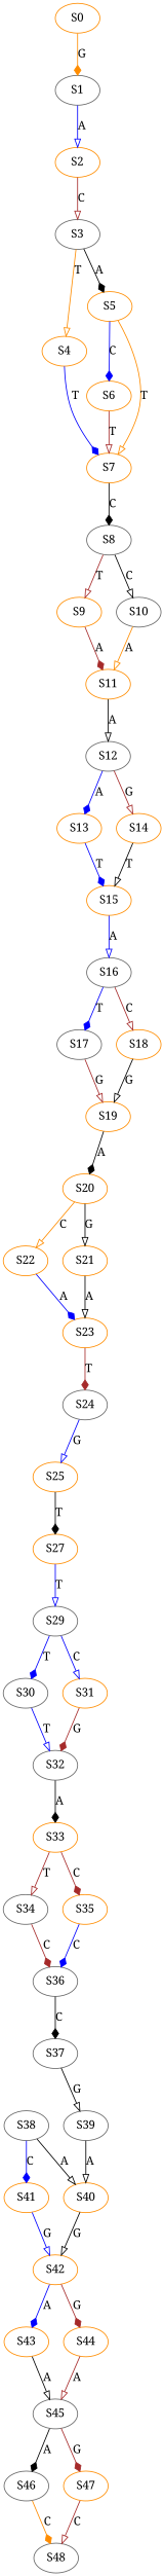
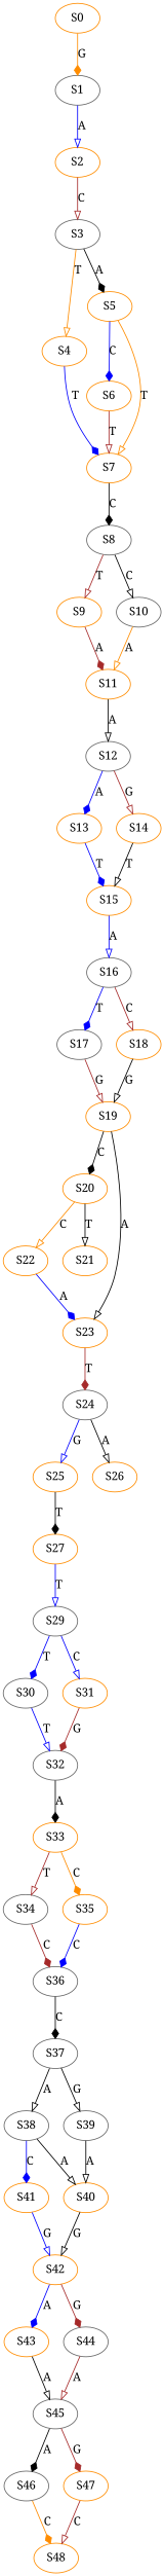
  strict digraph {
    fontname="Noto Serif"
    node [color=darkorange fontname="Noto Serif"]
    edge [arrowhead=onormal color=black fontname="Noto Serif"]
    S1 [color=gray40]
    S0
    S2
    S3 [color=gray40]
    S4
    S5
    S7
    S6
    S8 [color=gray40]
    S9
    S10 [color=gray40]
    S11
    S12 [color=gray40]
    S13
    S14
    S15
    S16 [color=gray40]
    S17 [color=gray40]
    S18
    S19
    S20
    S21
    S22
    S23
    S24 [color=gray40]
    S25
+   S26
    S27
    S29 [color=gray40]
    S30 [color=gray40]
    S31
    S32 [color=gray40]
    S33
    S34 [color=gray40]
    S35
    S36 [color=gray40]
    S37 [color=gray40]
    S38 [color=gray40]
    S39 [color=gray40]
    S40
    S41
    S42
    S43
-   S44
+   S44 [color=gray40]
    S45 [color=gray40]
    S46 [color=gray40]
    S47
-   S48 [color=gray40]
+   S48
    S1 -> S2 [color=blue label=A]
    S0 -> S1 [arrowhead=diamond color=darkorange label=G]
    S2 -> S3 [color=brown label=C]
    S3 -> S4 [color=darkorange label=T]
    S3 -> S5 [arrowhead=diamond label=A]
    S4 -> S7 [arrowhead=diamond color=blue label=T]
    S5 -> S7 [color=darkorange label=T]
    S5 -> S6 [arrowhead=diamond color=blue label=C]
    S7 -> S8 [arrowhead=diamond label=C]
    S6 -> S7 [color=brown label=T]
    S8 -> S9 [color=brown label=T]
    S8 -> S10 [label=C]
    S9 -> S11 [arrowhead=diamond color=brown label=A]
    S10 -> S11 [color=darkorange label=A]
    S11 -> S12 [label=A]
    S12 -> S13 [arrowhead=diamond color=blue label=A]
    S12 -> S14 [color=brown label=G]
    S13 -> S15 [arrowhead=diamond color=blue label=T]
    S14 -> S15 [label=T]
    S15 -> S16 [color=blue label=A]
    S16 -> S17 [arrowhead=diamond color=blue label=T]
    S16 -> S18 [color=brown label=C]
    S17 -> S19 [color=brown label=G]
    S18 -> S19 [label=G]
-   S19 -> S20 [arrowhead=diamond label=A]
-   S20 -> S21 [label=G]
+   S19 -> S20 [arrowhead=diamond label=C]
+   S20 -> S21 [label=T]
    S20 -> S22 [color=darkorange label=C]
-   S21 -> S23 [label=A]
+   S19 -> S23 [label=A]
    S22 -> S23 [arrowhead=diamond color=blue label=A]
    S23 -> S24 [arrowhead=diamond color=brown label=T]
    S24 -> S25 [color=blue label=G]
+   S24 -> S26 [label=A]
    S25 -> S27 [arrowhead=diamond label=T]
    S27 -> S29 [color=blue label=T]
    S29 -> S30 [arrowhead=diamond color=blue label=T]
    S29 -> S31 [color=blue label=C]
    S30 -> S32 [color=blue label=T]
    S31 -> S32 [arrowhead=diamond color=brown label=G]
    S32 -> S33 [arrowhead=diamond label=A]
    S33 -> S34 [color=brown label=T]
-   S33 -> S35 [arrowhead=diamond color=brown label=C]
+   S33 -> S35 [arrowhead=diamond color=darkorange label=C]
    S34 -> S36 [arrowhead=diamond color=brown label=C]
    S35 -> S36 [arrowhead=diamond color=blue label=C]
    S36 -> S37 [arrowhead=diamond label=C]
+   S37 -> S38 [label=A]
    S37 -> S39 [label=G]
    S38 -> S40 [label=A]
    S38 -> S41 [arrowhead=diamond color=blue label=C]
    S39 -> S40 [label=A]
    S40 -> S42 [label=G]
    S41 -> S42 [color=blue label=G]
    S42 -> S43 [arrowhead=diamond color=blue label=A]
    S42 -> S44 [arrowhead=diamond color=brown label=G]
    S43 -> S45 [label=A]
    S44 -> S45 [color=brown label=A]
    S45 -> S46 [arrowhead=diamond label=A]
    S45 -> S47 [arrowhead=diamond color=brown label=G]
    S46 -> S48 [arrowhead=diamond color=darkorange label=C]
    S47 -> S48 [color=brown label=C]
  }
